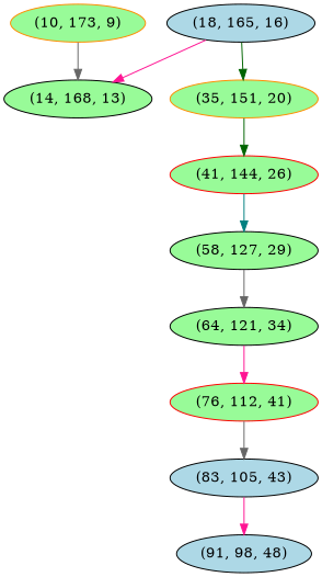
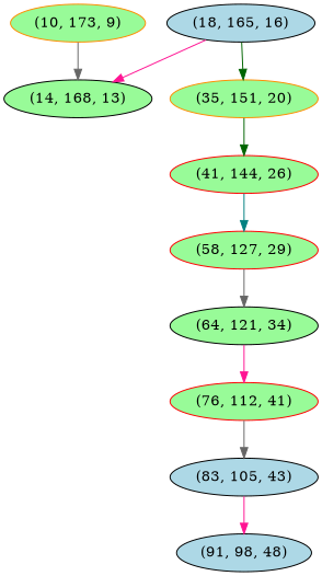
  digraph {
    node [color=black fillcolor=palegreen style=filled]
    edge [color=gray40]
    "(10, 173, 9)" [color=darkorange]
    "(14, 168, 13)"
    "(18, 165, 16)" [fillcolor=lightblue]
    "(35, 151, 20)" [color=darkorange]
    "(41, 144, 26)" [color=red]
-   "(58, 127, 29)"
+   "(58, 127, 29)" [color=red]
    "(64, 121, 34)"
    "(76, 112, 41)" [color=red]
    "(83, 105, 43)" [fillcolor=lightblue]
    "(91, 98, 48)" [fillcolor=lightblue]
    "(10, 173, 9)" -> "(14, 168, 13)"
    "(18, 165, 16)" -> "(14, 168, 13)" [color=deeppink]
    "(18, 165, 16)" -> "(35, 151, 20)" [color=darkgreen]
    "(35, 151, 20)" -> "(41, 144, 26)" [color=darkgreen]
    "(41, 144, 26)" -> "(58, 127, 29)" [color=teal]
    "(58, 127, 29)" -> "(64, 121, 34)"
    "(64, 121, 34)" -> "(76, 112, 41)" [color=deeppink]
    "(76, 112, 41)" -> "(83, 105, 43)"
    "(83, 105, 43)" -> "(91, 98, 48)" [color=deeppink]
  }
